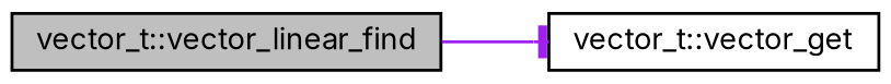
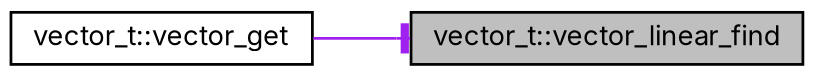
  digraph {
    rankdir=LR
    fontname=Inter
    node [color=black fontname=Inter fontsize=10 shape=record]
    n1 [fillcolor=grey75 fontcolor=black height=0.2 label="vector_t::vector_linear_find" style=filled width=0.4]
    n2 [height=0.2 label="vector_t::vector_get" width=0.4]
-   n1 -> n2 [color=purple fontname=Inter fontsize=10 labelfontname=Mononoki labelfontsize=10 style=solid arrowhead=tee]
+   n2 -> n1 [color=purple fontname=Inter fontsize=10 labelfontname=Mononoki labelfontsize=10 style=solid arrowhead=tee]
  }
